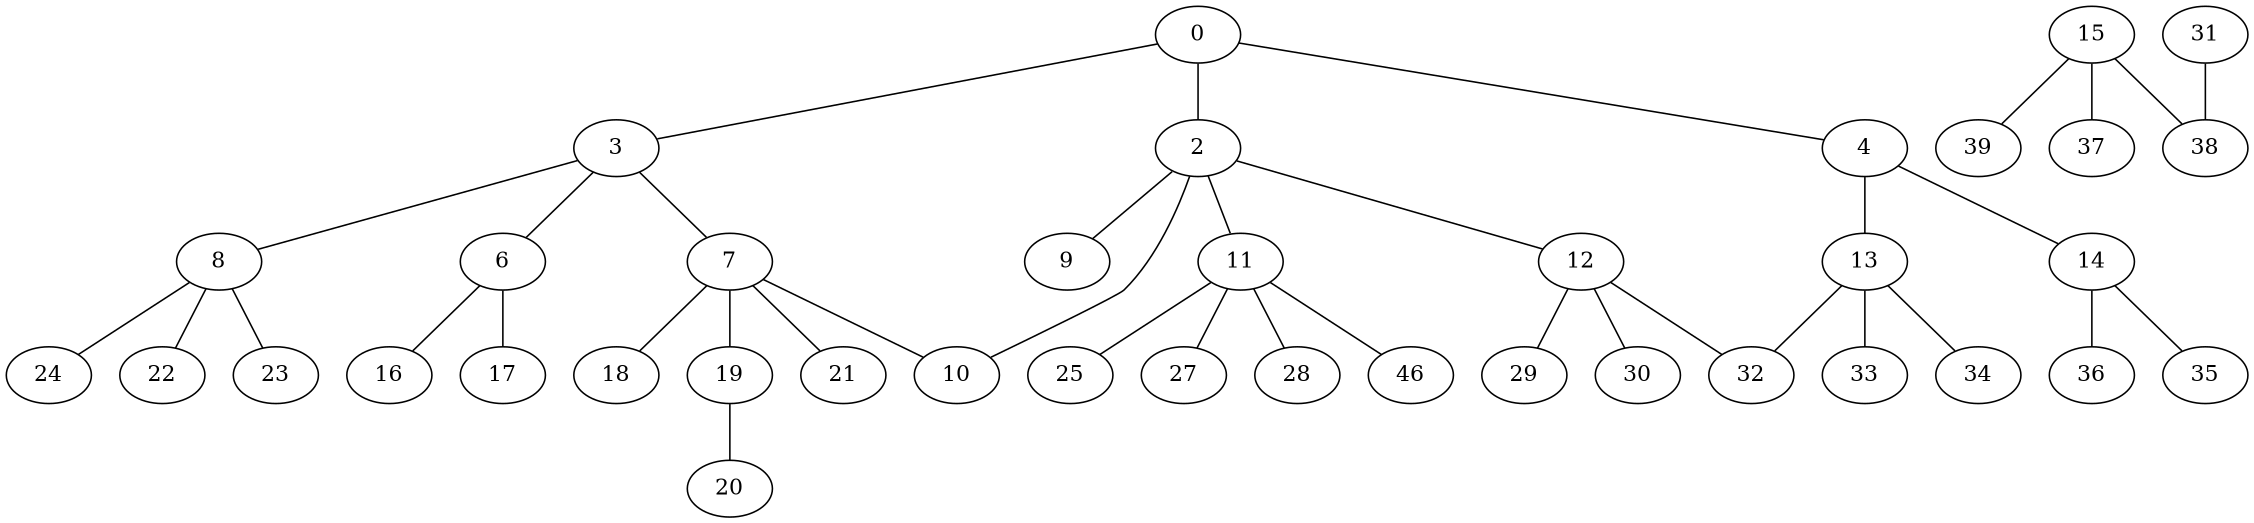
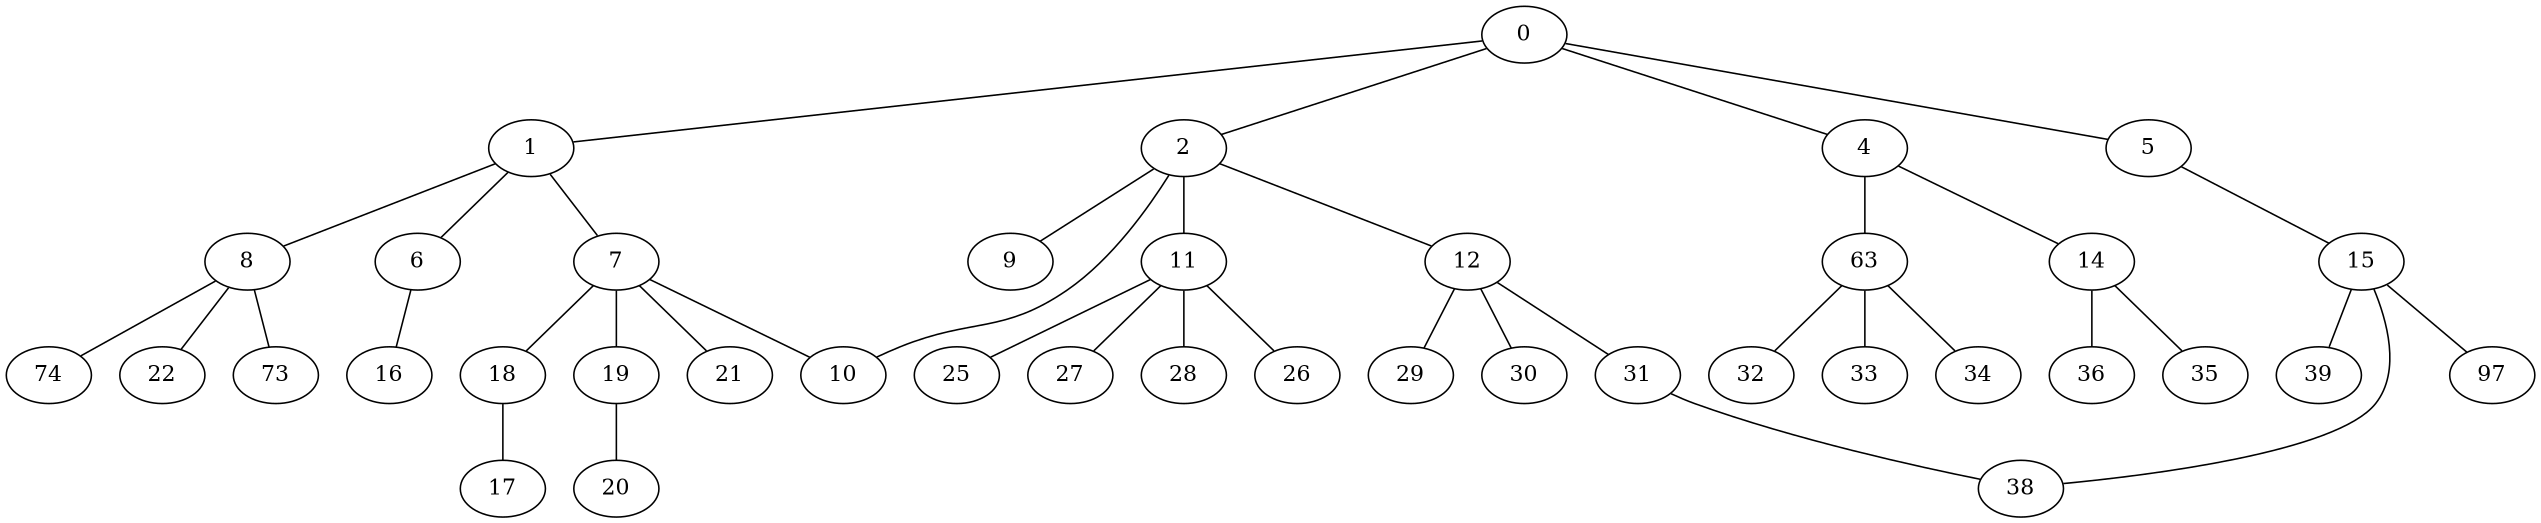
  graph {
    0
-   1 [label=3]
+   1
    2
    4
+   5
    8
    6
    7
    9
    10
    11
    12
-   13
+   13 [label=63]
    14
    15
-   24
+   24 [label=74]
    22
-   23
+   23 [label=73]
    16
    17
    18
    19
    21
    25
    27
    28
-   26 [label=46]
+   26
    29
    30
    31
    32
    33
    34
    36
    35
    39
    38
-   37
+   37 [label=97]
    20
    0 -- 1
    0 -- 2
    0 -- 4
+   0 -- 5
    1 -- 8
    1 -- 6
    1 -- 7
    2 -- 9
    2 -- 10
    2 -- 11
    2 -- 12
    4 -- 13
    4 -- 14
+   5 -- 15
    8 -- 24
    8 -- 22
    8 -- 23
    6 -- 16
-   6 -- 17
+   18 -- 17
    7 -- 10
    7 -- 18
    7 -- 19
    7 -- 21
    11 -- 25
    11 -- 27
    11 -- 28
    11 -- 26
    12 -- 29
    12 -- 30
-   12 -- 32
+   12 -- 31
    13 -- 32
    13 -- 33
    13 -- 34
    14 -- 36
    14 -- 35
    15 -- 39
    15 -- 38
    15 -- 37
    19 -- 20
    31 -- 38
  }
